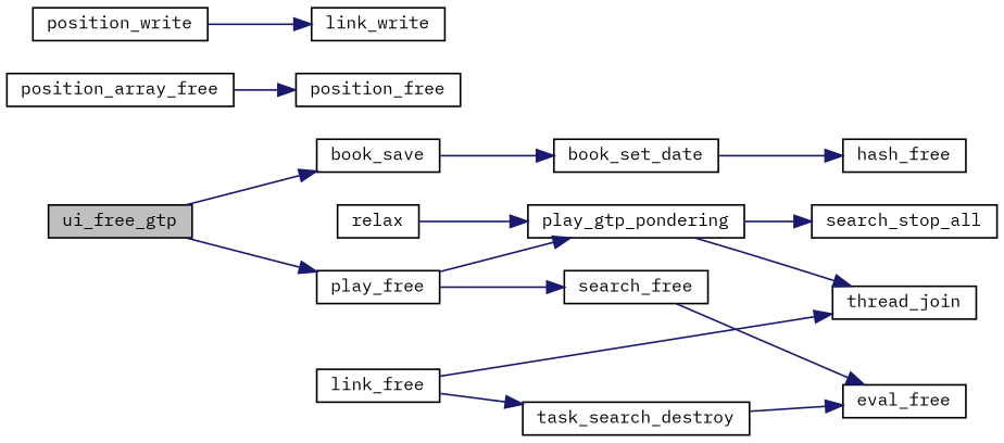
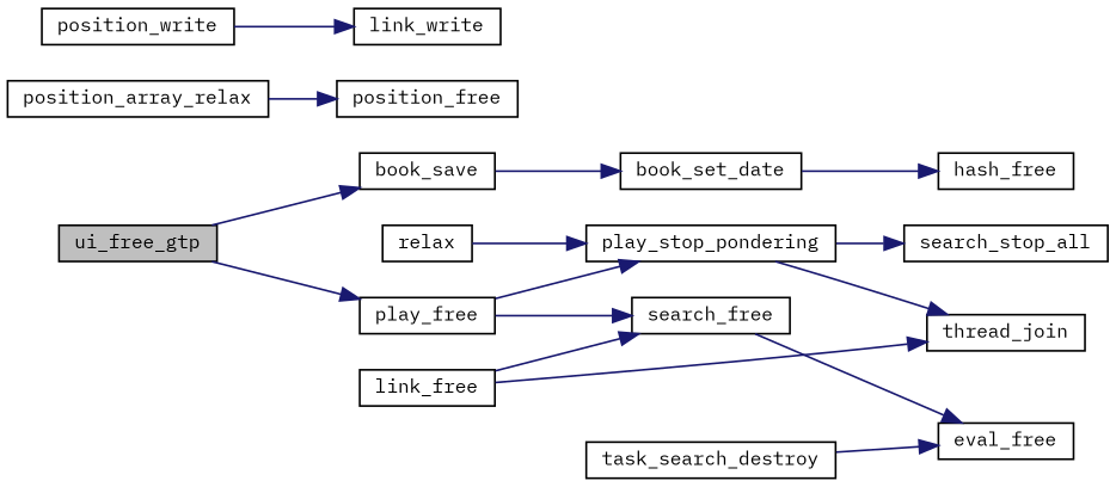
  digraph {
    fontname="IBM Plex Mono"
    rankdir=LR
    node [color=black fontname="IBM Plex Mono" fontsize=10 shape=record]
    edge [color=midnightblue fontname="IBM Plex Mono" fontsize=10 labelfontname=FreeSans labelfontsize=10 style=solid]
    n1 [fillcolor=grey75 fontcolor=black height=0.2 label=ui_free_gtp style=filled width=0.4]
    n2 [height=0.2 label=book_save width=0.4]
    n3 [height=0.2 label=play_free width=0.4]
    n4 [height=0.2 label=book_set_date width=0.4]
-   n5 [height=0.2 label=play_gtp_pondering width=0.4]
+   n5 [height=0.2 label=play_stop_pondering width=0.4]
    n6 [height=0.2 label=search_free width=0.4]
-   n7 [height=0.2 label=position_array_free width=0.4]
+   n7 [height=0.2 label=position_array_relax width=0.4]
    n8 [height=0.2 label=position_free width=0.4]
    n9 [height=0.2 label=hash_free width=0.4]
    n10 [height=0.2 label=position_write width=0.4]
    n11 [height=0.2 label=link_write width=0.4]
    n12 [height=0.2 label=search_stop_all width=0.4]
    n13 [height=0.2 label=thread_join width=0.4]
    n14 [height=0.2 label=eval_free width=0.4]
    n15 [height=0.2 label=relax width=0.4]
    n16 [height=0.2 label=link_free width=0.4]
    n17 [height=0.2 label=task_search_destroy width=0.4]
    n1 -> n2
    n1 -> n3
    n2 -> n4
    n3 -> n5
    n3 -> n6
    n4 -> n9
    n5 -> n12
    n5 -> n13
    n6 -> n14
    n7 -> n8
    n10 -> n11
    n15 -> n5
    n16 -> n13
-   n16 -> n17
+   n16 -> n6
    n17 -> n14
  }
